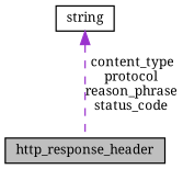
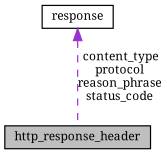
  digraph {
    fontname="Noto Serif"
    node [color=black fontname="Noto Serif" fontsize=10 shape=record style=filled]
    n1 [fillcolor=grey75 fontcolor=black height=0.2 label=http_response_header width=0.4]
-   n2 [fillcolor=white height=0.2 label=string width=0.4]
+   n2 [fillcolor=white height=0.2 label=response width=0.4]
    n2 -> n1 [color=darkorchid3 dir=back fontname="Noto Serif" fontsize=10 label=" content_type\nprotocol\nreason_phrase\nstatus_code" labelfontname=Helvetica labelfontsize=10 style=dashed]
  }
